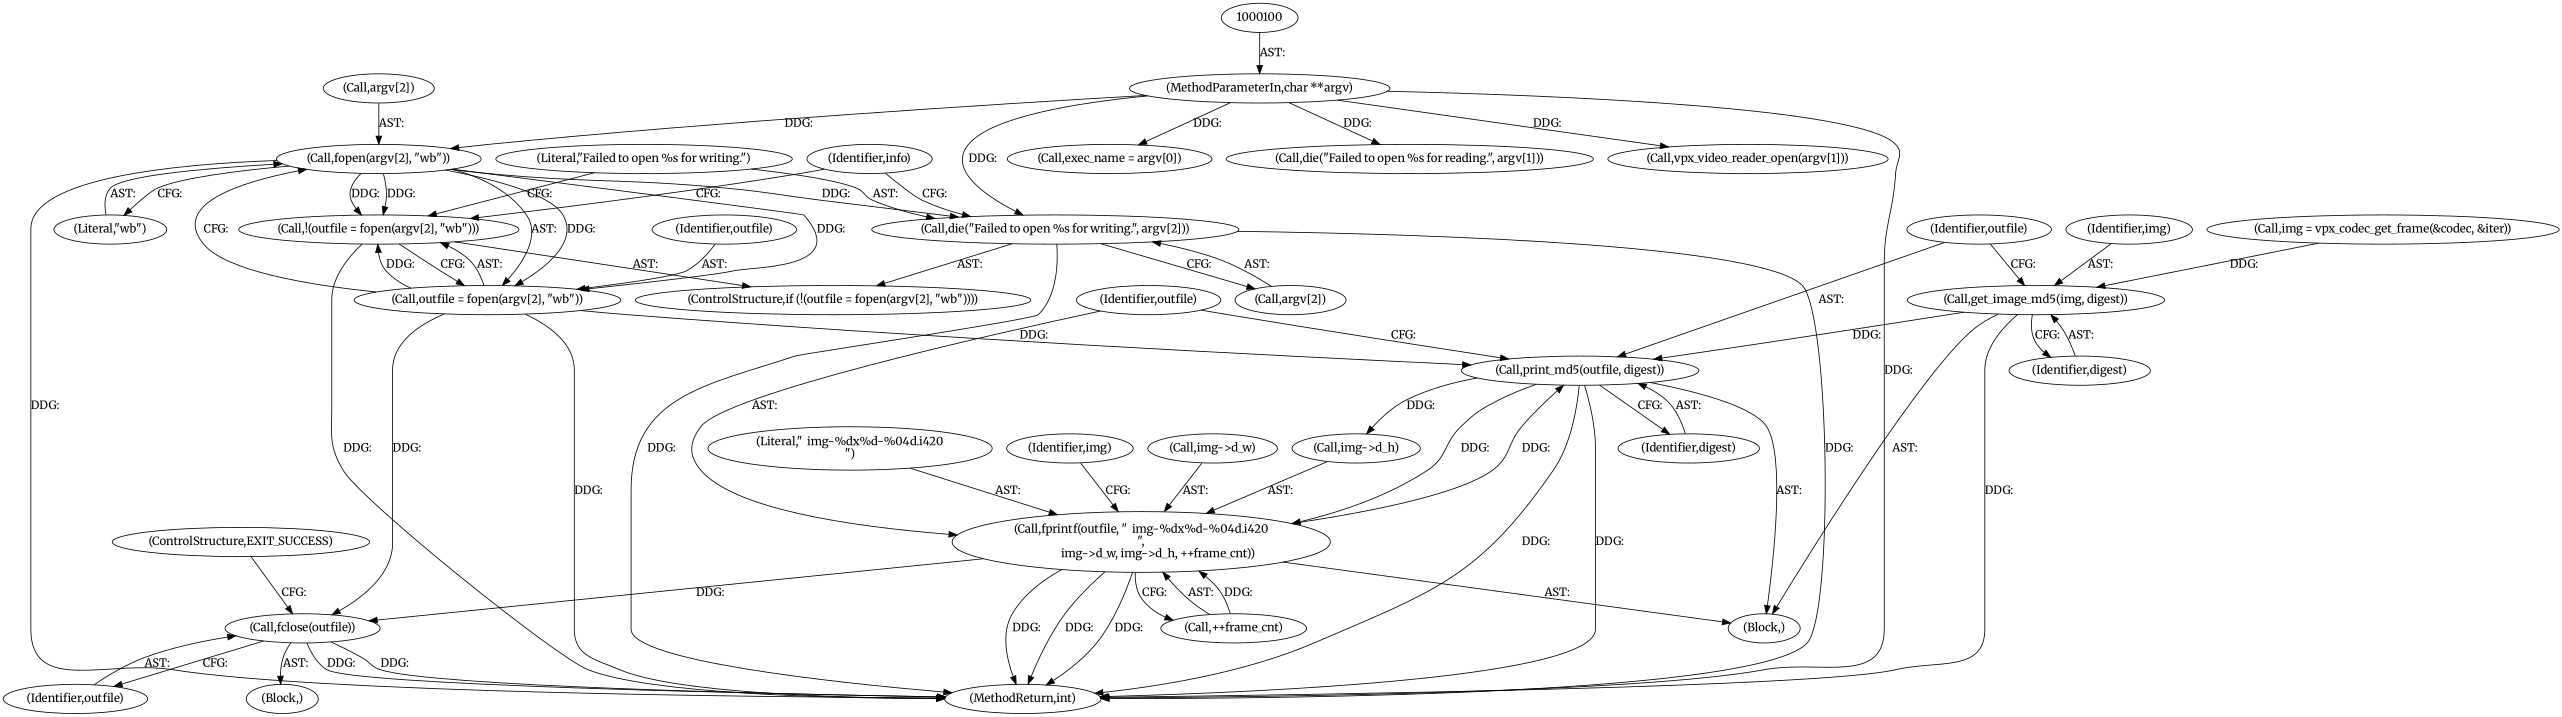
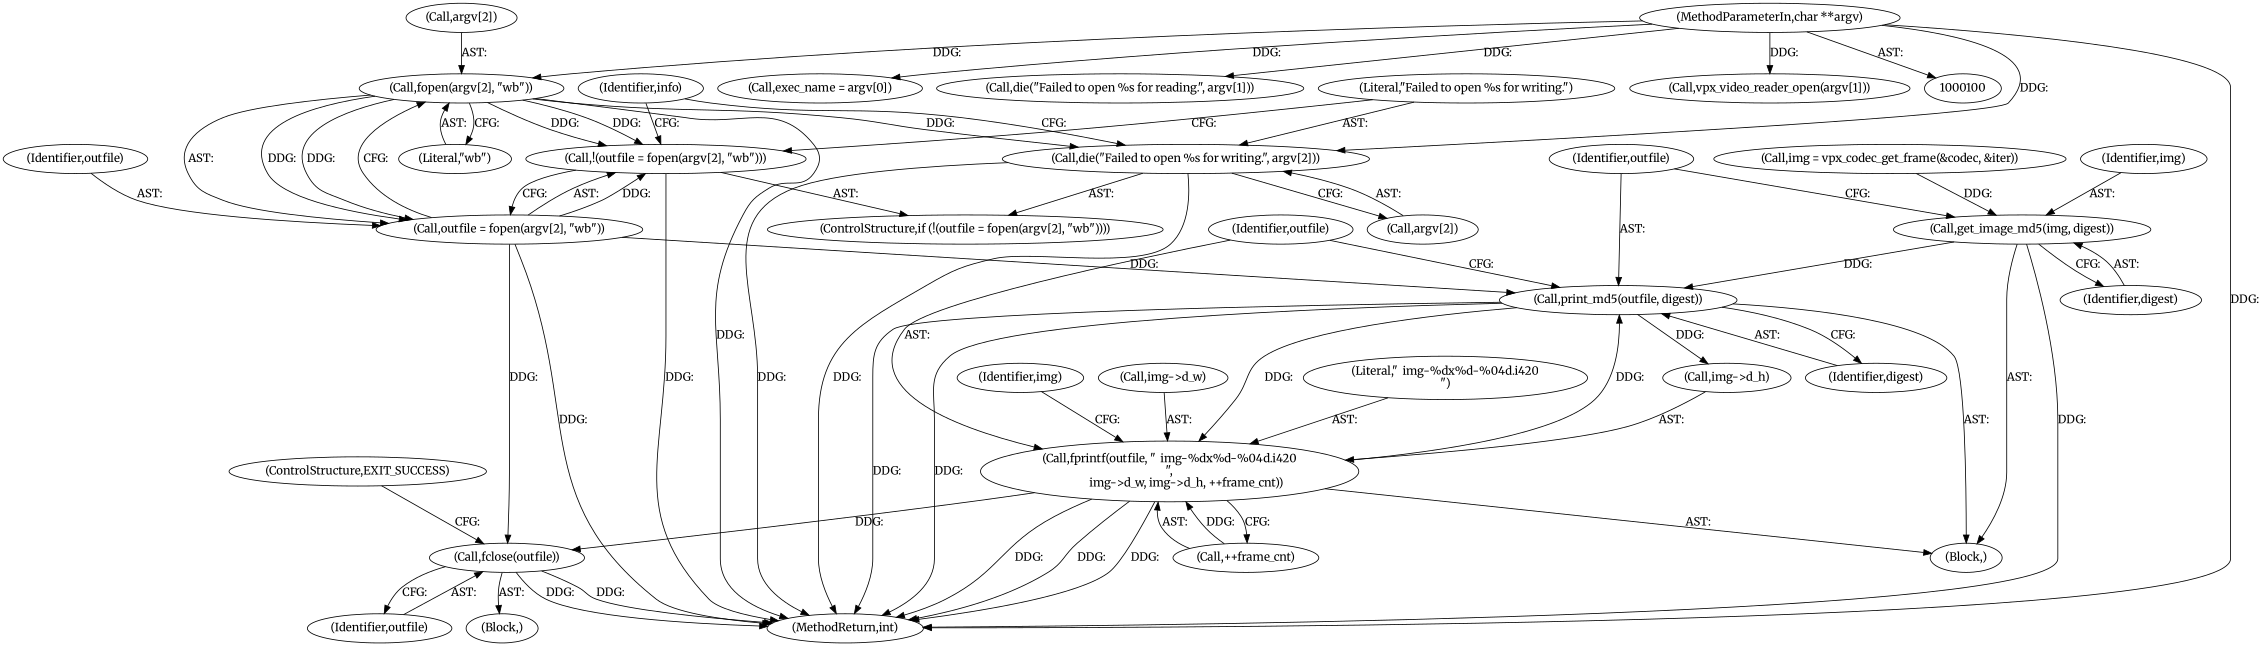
  digraph {
    fontname=Merriweather
    node [fontname=Merriweather]
    edge [fontname=Merriweather]
    n1 [label="(Call,fopen(argv[2], \"wb\"))"]
    n2 [label="(Call,!(outfile = fopen(argv[2], \"wb\")))"]
    n3 [label="(Call,outfile = fopen(argv[2], \"wb\"))"]
    n4 [label="(Call,die(\"Failed to open %s for writing.\", argv[2]))"]
    n5 [label="(MethodReturn,int)"]
    n6 [label="(Literal,\"wb\")"]
    n7 [label="(ControlStructure,if (!(outfile = fopen(argv[2], \"wb\"))))"]
    n8 [label="(Call,print_md5(outfile, digest))"]
    n9 [label="(Call,fclose(outfile))"]
    n10 [label="(Call,argv[2])"]
    n11 [label="(MethodParameterIn,char **argv)"]
    n12 [label="(Call,exec_name = argv[0])"]
    n13 [label="(Call,die(\"Failed to open %s for reading.\", argv[1]))"]
    n14 [label="(Call,vpx_video_reader_open(argv[1]))"]
    1000100
    n16 [label="(Call,fprintf(outfile, \"  img-%dx%d-%04d.i420\n\",\n              img->d_w, img->d_h, ++frame_cnt))"]
    n17 [label="(Block,)"]
    n18 [label="(Identifier,digest)"]
    n19 [label="(Call,img->d_h)"]
    n20 [label="(Block,)"]
    n21 [label="(Identifier,outfile)"]
    n22 [label="(Call,get_image_md5(img, digest))"]
    n23 [label="(Identifier,digest)"]
    n24 [label="(Call,++frame_cnt)"]
    n25 [label="(Call,img->d_w)"]
    n26 [label="(Call,argv[2])"]
    n27 [label="(Identifier,outfile)"]
    n28 [label="(Literal,\"  img-%dx%d-%04d.i420\n\")"]
    n29 [label="(Identifier,outfile)"]
    n30 [label="(Identifier,img)"]
    n31 [label="(Identifier,img)"]
    n32 [label="(Call,img = vpx_codec_get_frame(&codec, &iter))"]
    n33 [label="(Identifier,outfile)"]
    n34 [label="(Literal,\"Failed to open %s for writing.\")"]
    n35 [label="(ControlStructure,EXIT_SUCCESS)"]
    n36 [label="(Identifier,info)"]
    n1 -> n2 [label="DDG: "]
    n1 -> n2 [label="DDG: "]
    n1 -> n3 [label="AST: "]
    n1 -> n3 [label="DDG: "]
    n1 -> n3 [label="DDG: "]
    n1 -> n4 [label="DDG: "]
    n1 -> n5 [label="DDG: "]
    n1 -> n6 [label="CFG: "]
    n2 -> n3 [label="CFG: "]
    n2 -> n5 [label="DDG: "]
    n2 -> n7 [label="AST: "]
    n3 -> n1 [label="CFG: "]
    n3 -> n2 [label="AST: "]
    n3 -> n2 [label="DDG: "]
    n3 -> n5 [label="DDG: "]
    n3 -> n8 [label="DDG: "]
    n3 -> n9 [label="DDG: "]
    n4 -> n5 [label="DDG: "]
    n4 -> n5 [label="DDG: "]
    n4 -> n7 [label="AST: "]
    n4 -> n10 [label="CFG: "]
    n6 -> n1 [label="AST: "]
    n8 -> n5 [label="DDG: "]
    n8 -> n5 [label="DDG: "]
    n8 -> n16 [label="DDG: "]
    n8 -> n17 [label="AST: "]
    n8 -> n18 [label="CFG: "]
    n8 -> n19 [label="DDG: "]
    n9 -> n5 [label="DDG: "]
    n9 -> n5 [label="DDG: "]
    n9 -> n20 [label="AST: "]
    n9 -> n21 [label="CFG: "]
    n10 -> n4 [label="AST: "]
    n11 -> n1 [label="DDG: "]
    n11 -> n4 [label="DDG: "]
    n11 -> n5 [label="DDG: "]
    n11 -> n12 [label="DDG: "]
    n11 -> n13 [label="DDG: "]
    n11 -> n14 [label="DDG: "]
-   1000100 -> n11 [label="AST: "]
+   n11 -> 1000100 [label="AST: "]
    n16 -> n5 [label="DDG: "]
    n16 -> n5 [label="DDG: "]
    n16 -> n5 [label="DDG: "]
    n16 -> n8 [label="DDG: "]
    n16 -> n9 [label="DDG: "]
    n16 -> n17 [label="AST: "]
    n16 -> n24 [label="CFG: "]
    n18 -> n8 [label="AST: "]
    n19 -> n16 [label="AST: "]
    n21 -> n9 [label="AST: "]
    n22 -> n5 [label="DDG: "]
    n22 -> n8 [label="DDG: "]
    n22 -> n17 [label="AST: "]
    n22 -> n23 [label="CFG: "]
    n23 -> n22 [label="AST: "]
    n24 -> n16 [label="AST: "]
    n24 -> n16 [label="DDG: "]
    n25 -> n16 [label="AST: "]
    n26 -> n1 [label="AST: "]
    n27 -> n8 [label="AST: "]
    n27 -> n22 [label="CFG: "]
    n28 -> n16 [label="AST: "]
    n29 -> n8 [label="CFG: "]
    n29 -> n16 [label="AST: "]
    n30 -> n16 [label="CFG: "]
    n31 -> n22 [label="AST: "]
    n32 -> n22 [label="DDG: "]
    n33 -> n3 [label="AST: "]
    n34 -> n2 [label="CFG: "]
    n34 -> n4 [label="AST: "]
    n35 -> n9 [label="CFG: "]
    n36 -> n2 [label="CFG: "]
    n36 -> n4 [label="CFG: "]
  }
